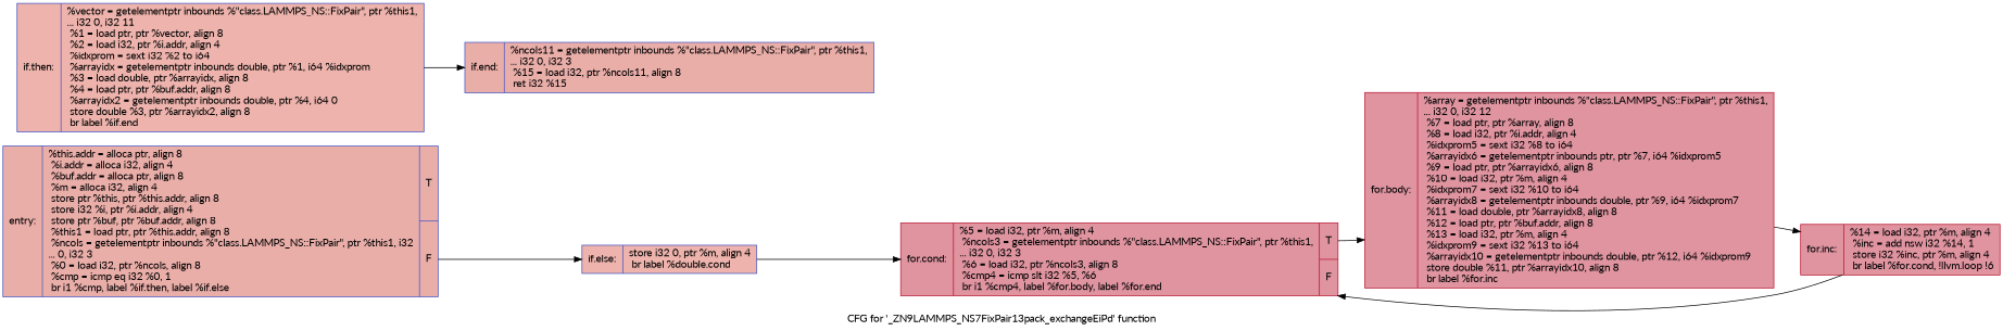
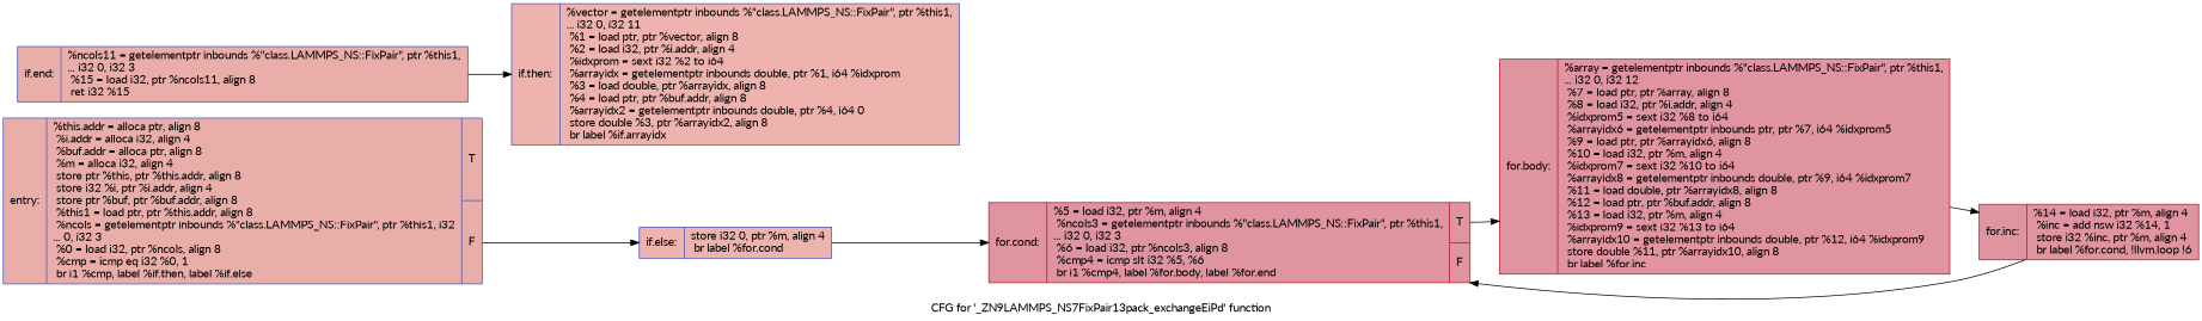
  digraph {
    fontname=Lato
    label="CFG for '_ZN9LAMMPS_NS7FixPair13pack_exchangeEiPd' function"
    rankdir=LR
    node [color="#3d50c3ff" fillcolor="#b70d2870" fontname=Lato shape=record style=filled]
    edge [fontname=Lato]
    n1 [fillcolor="#d0473d70" label="{entry:\l|  %this.addr = alloca ptr, align 8\l  %i.addr = alloca i32, align 4\l  %buf.addr = alloca ptr, align 8\l  %m = alloca i32, align 4\l  store ptr %this, ptr %this.addr, align 8\l  store i32 %i, ptr %i.addr, align 4\l  store ptr %buf, ptr %buf.addr, align 8\l  %this1 = load ptr, ptr %this.addr, align 8\l  %ncols = getelementptr inbounds %\"class.LAMMPS_NS::FixPair\", ptr %this1, i32\l... 0, i32 3\l  %0 = load i32, ptr %ncols, align 8\l  %cmp = icmp eq i32 %0, 1\l  br i1 %cmp, label %if.then, label %if.else\l|{<s0>T|<s1>F}}"]
-   n2 [fillcolor="#d6524470" label="{if.else:\l|  store i32 0, ptr %m, align 4\l  br label %double.cond\l}"]
-   n3 [fillcolor="#d6524470" label="{if.then:\l|  %vector = getelementptr inbounds %\"class.LAMMPS_NS::FixPair\", ptr %this1,\l... i32 0, i32 11\l  %1 = load ptr, ptr %vector, align 8\l  %2 = load i32, ptr %i.addr, align 4\l  %idxprom = sext i32 %2 to i64\l  %arrayidx = getelementptr inbounds double, ptr %1, i64 %idxprom\l  %3 = load double, ptr %arrayidx, align 8\l  %4 = load ptr, ptr %buf.addr, align 8\l  %arrayidx2 = getelementptr inbounds double, ptr %4, i64 0\l  store double %3, ptr %arrayidx2, align 8\l  br label %if.end\l}"]
+   n2 [fillcolor="#d6524470" label="{if.else:\l|  store i32 0, ptr %m, align 4\l  br label %for.cond\l}"]
+   n3 [fillcolor="#d6524470" label="{if.then:\l|  %vector = getelementptr inbounds %\"class.LAMMPS_NS::FixPair\", ptr %this1,\l... i32 0, i32 11\l  %1 = load ptr, ptr %vector, align 8\l  %2 = load i32, ptr %i.addr, align 4\l  %idxprom = sext i32 %2 to i64\l  %arrayidx = getelementptr inbounds double, ptr %1, i64 %idxprom\l  %3 = load double, ptr %arrayidx, align 8\l  %4 = load ptr, ptr %buf.addr, align 8\l  %arrayidx2 = getelementptr inbounds double, ptr %4, i64 0\l  store double %3, ptr %arrayidx2, align 8\l  br label %if.arrayidx\l}"]
    n4 [fillcolor="#d0473d70" label="{if.end:\l|  %ncols11 = getelementptr inbounds %\"class.LAMMPS_NS::FixPair\", ptr %this1,\l... i32 0, i32 3\l  %15 = load i32, ptr %ncols11, align 8\l  ret i32 %15\l}"]
    n5 [color="#b70d28ff" label="{for.cond:\l|  %5 = load i32, ptr %m, align 4\l  %ncols3 = getelementptr inbounds %\"class.LAMMPS_NS::FixPair\", ptr %this1,\l... i32 0, i32 3\l  %6 = load i32, ptr %ncols3, align 8\l  %cmp4 = icmp slt i32 %5, %6\l  br i1 %cmp4, label %for.body, label %for.end\l|{<s0>T|<s1>F}}"]
    n6 [color="#b70d28ff" label="{for.body:\l|  %array = getelementptr inbounds %\"class.LAMMPS_NS::FixPair\", ptr %this1,\l... i32 0, i32 12\l  %7 = load ptr, ptr %array, align 8\l  %8 = load i32, ptr %i.addr, align 4\l  %idxprom5 = sext i32 %8 to i64\l  %arrayidx6 = getelementptr inbounds ptr, ptr %7, i64 %idxprom5\l  %9 = load ptr, ptr %arrayidx6, align 8\l  %10 = load i32, ptr %m, align 4\l  %idxprom7 = sext i32 %10 to i64\l  %arrayidx8 = getelementptr inbounds double, ptr %9, i64 %idxprom7\l  %11 = load double, ptr %arrayidx8, align 8\l  %12 = load ptr, ptr %buf.addr, align 8\l  %13 = load i32, ptr %m, align 4\l  %idxprom9 = sext i32 %13 to i64\l  %arrayidx10 = getelementptr inbounds double, ptr %12, i64 %idxprom9\l  store double %11, ptr %arrayidx10, align 8\l  br label %for.inc\l}"]
    n7 [color="#b70d28ff" label="{for.inc:\l|  %14 = load i32, ptr %m, align 4\l  %inc = add nsw i32 %14, 1\l  store i32 %inc, ptr %m, align 4\l  br label %for.cond, !llvm.loop !6\l}"]
    n1 -> n2 [tailport=s1]
    n2 -> n5
-   n3 -> n4
+   n4 -> n3
    n5 -> n6 [tailport=s0]
    n6 -> n7
    n7 -> n5
  }
